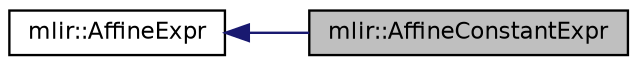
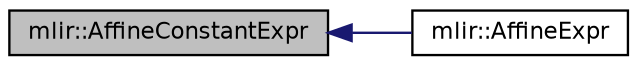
  digraph {
    rankdir=LR
    node [color=black fontname=Helvetica fontsize=10 shape=record]
    n1 [fillcolor=grey75 fontcolor=black height=0.2 label="mlir::AffineConstantExpr" style=filled width=0.4]
    n2 [height=0.2 label="mlir::AffineExpr" width=0.4]
-   n2 -> n1 [color=midnightblue dir=back fontname=Helvetica fontsize=10 labelfontname=Helvetica labelfontsize=10 style=solid]
+   n1 -> n2 [color=midnightblue dir=back fontname=Helvetica fontsize=10 labelfontname=Helvetica labelfontsize=10 style=solid]
  }
